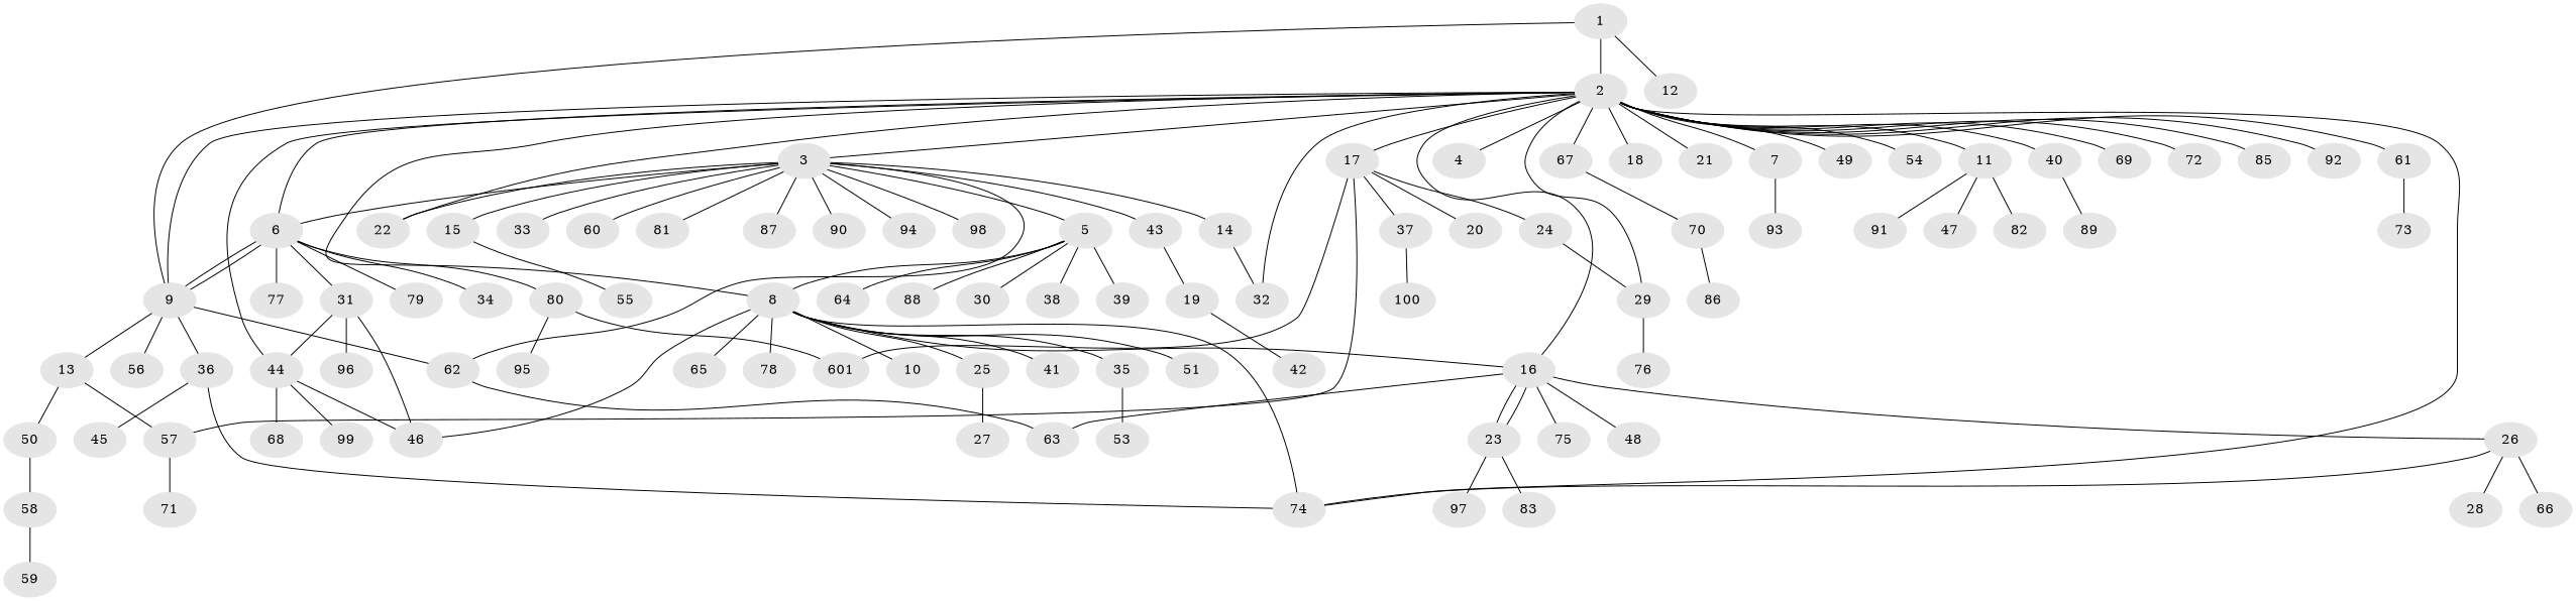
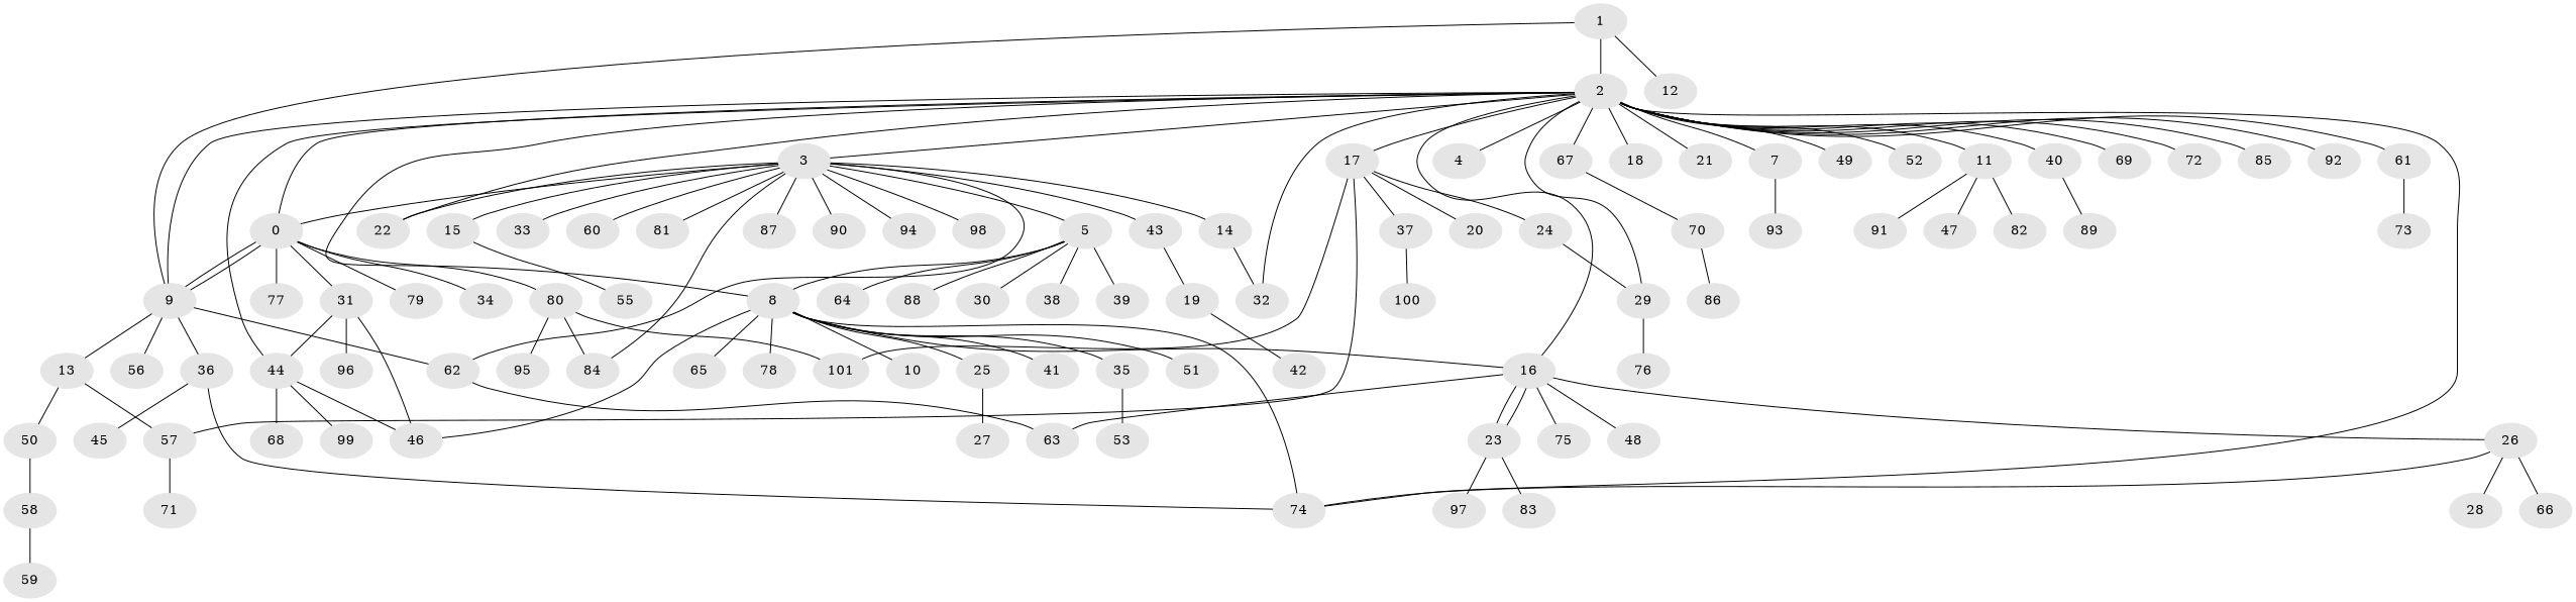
  graph {
    node [color=gray90 style=filled]
    1
    2
    9
    12
    3
    4
-   6
+   6 [label=0]
    7
    8
    11
    16
    17
    18
    21
    22
    29
    32
    40
    44
    49
-   54
+   54 [label=52]
    61
    67
    69
    72
    74
    85
    92
    62
    13
    36
    56
    5
    14
    15
    33
    43
    60
    81
+   84
    87
    90
    94
    98
    31
    34
    77
    79
    80
    93
    10
    25
    35
    41
    46
    51
    65
    78
    47
    82
    91
    23
    26
    48
    63
    75
    57
    20
    24
    37
-   101 [label=601]
+   101
    76
    89
    68
    99
    73
    70
    30
    38
    39
    64
    88
    55
    19
    96
    95
    27
    53
    50
    45
    58
    71
    42
    83
    97
    28
    66
    100
    59
    86
    1 -- 2
    1 -- 9
    1 -- 12
    2 -- 9
    2 -- 3
    2 -- 4
    2 -- 6
    2 -- 7
    2 -- 8
    2 -- 11
    2 -- 16
    2 -- 17
    2 -- 18
    2 -- 21
    2 -- 22
    2 -- 29
    2 -- 32
    2 -- 40
    2 -- 44
    2 -- 49
    2 -- 54
    2 -- 61
    2 -- 67
    2 -- 69
    2 -- 72
    2 -- 74
    2 -- 85
    2 -- 92
    9 -- 62
    9 -- 13
    9 -- 36
    9 -- 56
    3 -- 6
    3 -- 22
    3 -- 62
    3 -- 5
    3 -- 14
    3 -- 15
    3 -- 33
    3 -- 43
    3 -- 60
    3 -- 81
+   3 -- 84
    3 -- 87
    3 -- 90
    3 -- 94
    3 -- 98
    6 -- 9
    6 -- 9
    6 -- 31
    6 -- 34
    6 -- 77
    6 -- 79
    6 -- 80
    7 -- 93
    8 -- 16
    8 -- 74
    8 -- 10
    8 -- 25
    8 -- 35
    8 -- 41
    8 -- 46
    8 -- 51
    8 -- 65
    8 -- 78
    11 -- 47
    11 -- 82
    11 -- 91
    16 -- 23
    16 -- 23
    16 -- 26
    16 -- 48
    16 -- 63
    16 -- 75
    17 -- 57
    17 -- 20
    17 -- 24
    17 -- 37
    17 -- 101
    29 -- 76
    40 -- 89
    44 -- 46
    44 -- 68
    44 -- 99
    61 -- 73
    67 -- 70
    62 -- 63
    13 -- 57
    13 -- 50
    36 -- 74
    36 -- 45
    5 -- 8
    5 -- 30
    5 -- 38
    5 -- 39
    5 -- 64
    5 -- 88
    14 -- 32
    15 -- 55
    43 -- 19
    31 -- 44
    31 -- 46
    31 -- 96
+   80 -- 84
    80 -- 101
    80 -- 95
    25 -- 27
    35 -- 53
    23 -- 83
    23 -- 97
    26 -- 74
    26 -- 28
    26 -- 66
    57 -- 71
    24 -- 29
    37 -- 100
    70 -- 86
    19 -- 42
    50 -- 58
    58 -- 59
  }
